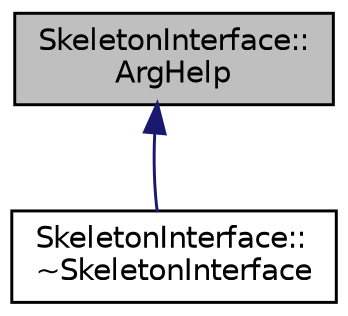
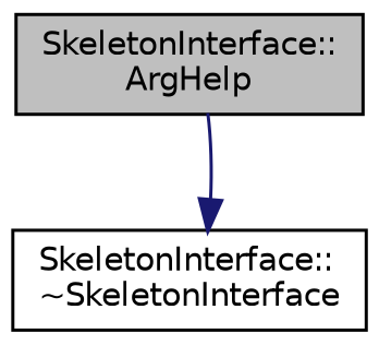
  digraph {
    rankdir=TB
    node [color=black fontname=Helvetica fontsize=10 shape=record style=filled]
    n1 [fillcolor=grey75 fontcolor=black height=0.2 label="SkeletonInterface::\lArgHelp" width=0.4]
    n2 [fillcolor=white height=0.2 label="SkeletonInterface::\l~SkeletonInterface" width=0.4]
-   n1 -> n2 [color=midnightblue dir=back fontname=Helvetica fontsize=10 labelfontname=Helvetica labelfontsize=10 style=solid]
+   n2 -> n1 [color=midnightblue dir=back fontname=Helvetica fontsize=10 labelfontname=Helvetica labelfontsize=10 style=solid]
  }
